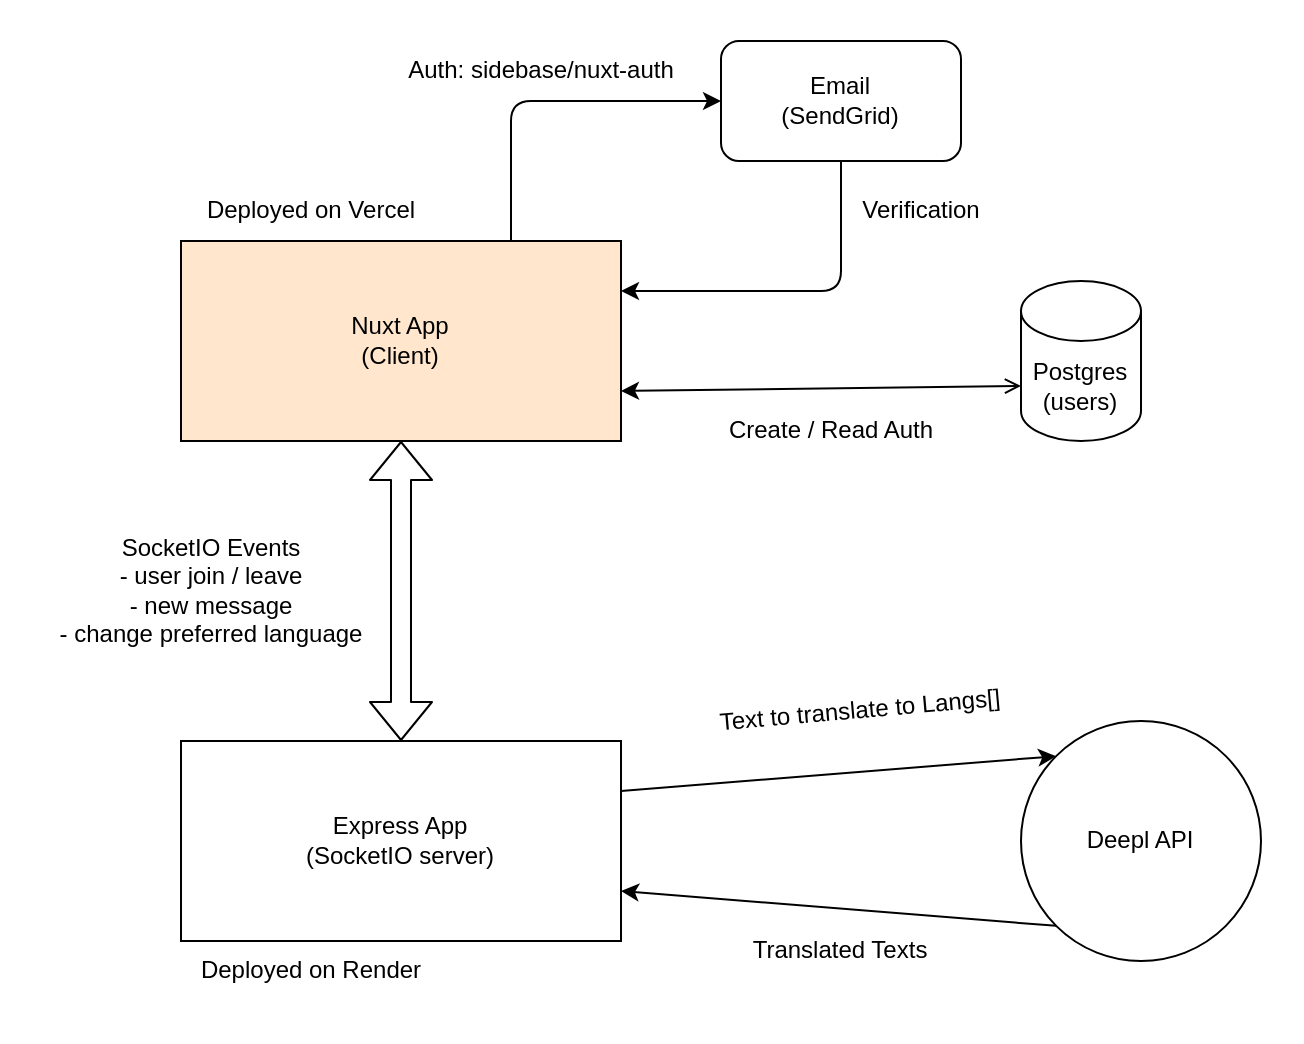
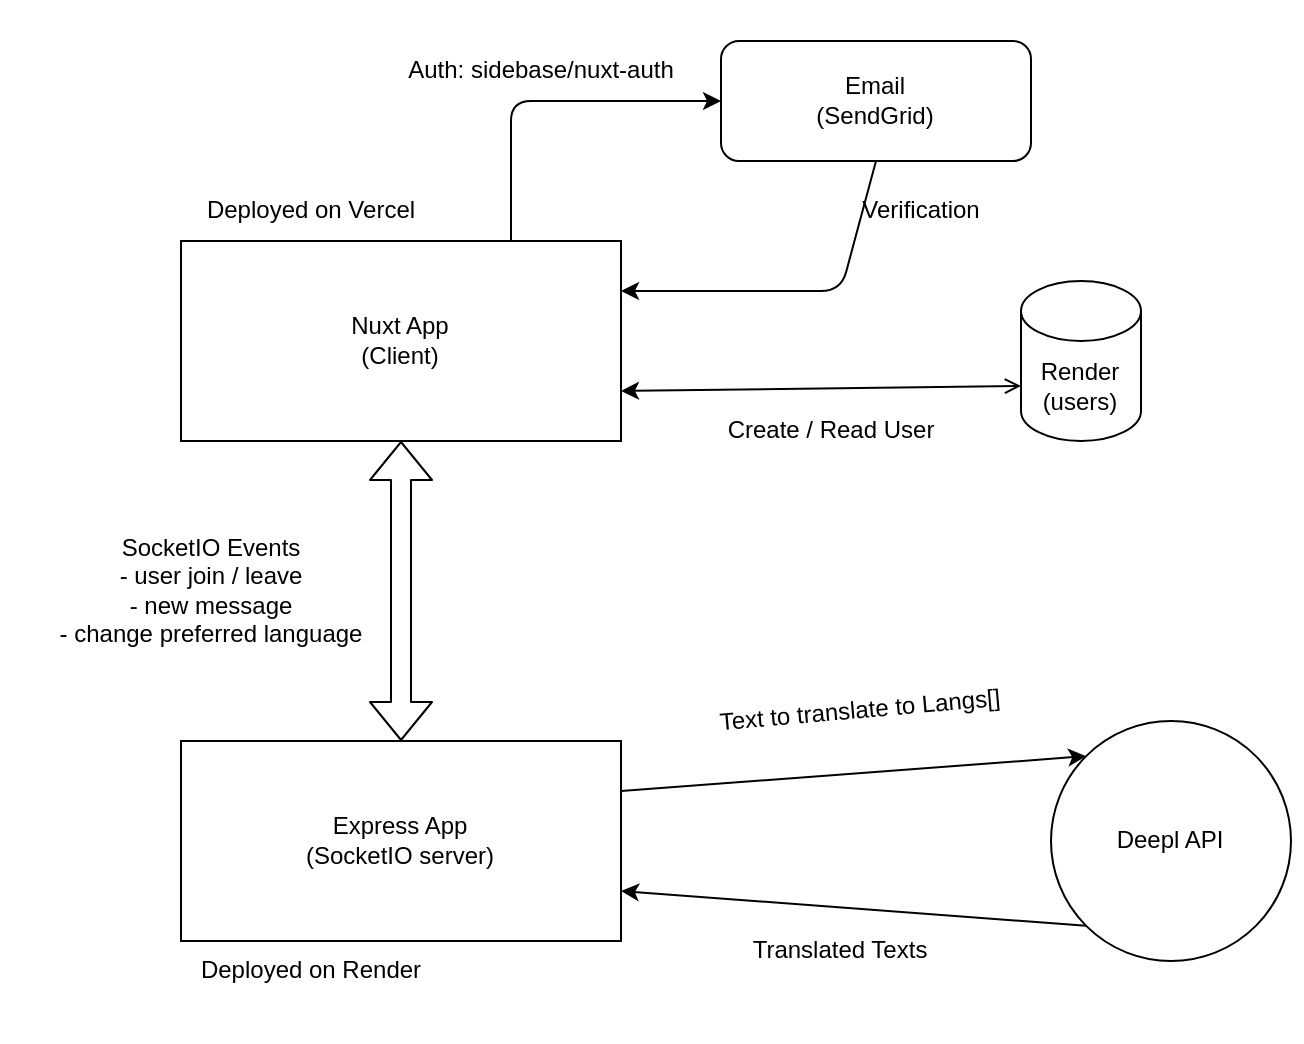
  <mxCell id="0" />
  <mxCell id="1" parent="0" />
- <mxCell id="2" value="Nuxt App&lt;br&gt;(Client)" style="rounded=0;whiteSpace=wrap;html=1;fillColor=#ffe6cc;" vertex="1" parent="1"><mxGeometry x="90" y="120" width="220" height="100" as="geometry" /></mxCell>
+ <mxCell id="2" value="Nuxt App&lt;br&gt;(Client)" style="rounded=0;whiteSpace=wrap;html=1;" vertex="1" parent="1"><mxGeometry x="90" y="120" width="220" height="100" as="geometry" /></mxCell>
  <mxCell id="3" value="Express App&lt;br&gt;(SocketIO server)" style="rounded=0;whiteSpace=wrap;html=1;" vertex="1" parent="1"><mxGeometry x="90" y="370" width="220" height="100" as="geometry" /></mxCell>
  <mxCell id="4" value="Deployed on Vercel" style="text;html=1;align=center;verticalAlign=middle;resizable=0;points=[];autosize=1;strokeColor=none;fillColor=none;" vertex="1" parent="1"><mxGeometry x="90" y="90" width="130" height="30" as="geometry" /></mxCell>
  <mxCell id="5" value="Deployed on Render" style="text;html=1;align=center;verticalAlign=middle;resizable=0;points=[];autosize=1;strokeColor=none;fillColor=none;rotation=0;" vertex="1" parent="1"><mxGeometry x="90" y="470" width="130" height="30" as="geometry" /></mxCell>
- <mxCell id="6" value="Postgres&lt;br&gt;(users)" style="shape=cylinder3;whiteSpace=wrap;html=1;boundedLbl=1;backgroundOutline=1;size=15;" vertex="1" parent="1"><mxGeometry x="510" y="140" width="60" height="80" as="geometry" /></mxCell>
- <mxCell id="7" value="Deepl API" style="ellipse;whiteSpace=wrap;html=1;aspect=fixed;" vertex="1" parent="1"><mxGeometry x="510" y="360" width="120" height="120" as="geometry" /></mxCell>
+ <mxCell id="6" value="Render&lt;br&gt;(users)" style="shape=cylinder3;whiteSpace=wrap;html=1;boundedLbl=1;backgroundOutline=1;size=15;" vertex="1" parent="1"><mxGeometry x="510" y="140" width="60" height="80" as="geometry" /></mxCell>
+ <mxCell id="7" value="Deepl API" style="ellipse;whiteSpace=wrap;html=1;aspect=fixed;" vertex="1" parent="1"><mxGeometry x="525" y="360" width="120" height="120" as="geometry" /></mxCell>
  <mxCell id="8" value="" style="endArrow=classic;html=1;exitX=1;exitY=0.25;exitDx=0;exitDy=0;entryX=0;entryY=0;entryDx=0;entryDy=0;" edge="1" parent="1" source="3" target="7"><mxGeometry width="50" height="50" relative="1" as="geometry"><mxPoint x="450" y="380" as="sourcePoint" /><mxPoint x="500" y="330" as="targetPoint" /></mxGeometry></mxCell>
  <mxCell id="9" value="" style="endArrow=classic;html=1;exitX=0;exitY=1;exitDx=0;exitDy=0;entryX=1;entryY=0.75;entryDx=0;entryDy=0;" edge="1" parent="1" source="7" target="3"><mxGeometry width="50" height="50" relative="1" as="geometry"><mxPoint x="450" y="380" as="sourcePoint" /><mxPoint x="500" y="330" as="targetPoint" /></mxGeometry></mxCell>
  <mxCell id="10" value="Text to translate to Langs[]" style="text;html=1;strokeColor=none;fillColor=none;align=center;verticalAlign=middle;whiteSpace=wrap;rounded=0;rotation=-5;" vertex="1" parent="1"><mxGeometry x="350" y="330" width="160" height="50" as="geometry" /></mxCell>
  <mxCell id="11" value="Translated Texts" style="text;html=1;strokeColor=none;fillColor=none;align=center;verticalAlign=middle;whiteSpace=wrap;rounded=0;rotation=0;" vertex="1" parent="1"><mxGeometry x="340" y="450" width="160" height="50" as="geometry" /></mxCell>
  <mxCell id="12" value="SocketIO Events&lt;br&gt;- user join / leave&lt;br&gt;- new message&lt;br&gt;- change preferred language" style="text;html=1;align=center;verticalAlign=middle;resizable=0;points=[];autosize=1;strokeColor=none;fillColor=none;" vertex="1" parent="1"><mxGeometry x="20" y="260" width="170" height="70" as="geometry" /></mxCell>
  <mxCell id="13" value="" style="shape=flexArrow;endArrow=classic;startArrow=classic;html=1;exitX=0.5;exitY=0;exitDx=0;exitDy=0;entryX=0.5;entryY=1;entryDx=0;entryDy=0;" edge="1" parent="1" source="3" target="2"><mxGeometry width="100" height="100" relative="1" as="geometry"><mxPoint x="320" y="290" as="sourcePoint" /><mxPoint x="420" y="190" as="targetPoint" /></mxGeometry></mxCell>
  <mxCell id="14" value="" style="endArrow=classic;html=1;entryX=0;entryY=0.5;entryDx=0;entryDy=0;exitX=0.75;exitY=0;exitDx=0;exitDy=0;" edge="1" parent="1" source="2" target="16"><mxGeometry width="50" height="50" relative="1" as="geometry"><mxPoint x="320" y="240" as="sourcePoint" /><mxPoint x="370" y="190" as="targetPoint" /><Array as="points"><mxPoint x="255" y="50" /><mxPoint x="320" y="50" /></Array></mxGeometry></mxCell>
  <mxCell id="15" value="Auth: sidebase/nuxt-auth" style="text;html=1;align=center;verticalAlign=middle;resizable=0;points=[];autosize=1;strokeColor=none;fillColor=none;" vertex="1" parent="1"><mxGeometry x="190" y="20" width="160" height="30" as="geometry" /></mxCell>
- <mxCell id="16" value="Email&lt;br&gt;(SendGrid)" style="rounded=1;whiteSpace=wrap;html=1;" vertex="1" parent="1"><mxGeometry x="360" y="20" width="120" height="60" as="geometry" /></mxCell>
+ <mxCell id="16" value="Email&lt;br&gt;(SendGrid)" style="rounded=1;whiteSpace=wrap;html=1;" vertex="1" parent="1"><mxGeometry x="360" y="20" width="155" height="60" as="geometry" /></mxCell>
  <mxCell id="17" value="" style="endArrow=classic;html=1;entryX=1;entryY=0.25;entryDx=0;entryDy=0;exitX=0.5;exitY=1;exitDx=0;exitDy=0;" edge="1" parent="1" source="16" target="2"><mxGeometry width="50" height="50" relative="1" as="geometry"><mxPoint x="320" y="230" as="sourcePoint" /><mxPoint x="370" y="180" as="targetPoint" /><Array as="points"><mxPoint x="420" y="145" /></Array></mxGeometry></mxCell>
  <mxCell id="18" value="Verification" style="text;html=1;align=center;verticalAlign=middle;resizable=0;points=[];autosize=1;strokeColor=none;fillColor=none;" vertex="1" parent="1"><mxGeometry x="420" y="90" width="80" height="30" as="geometry" /></mxCell>
  <mxCell id="19" value="" style="endArrow=open;startArrow=classic;html=1;entryX=0;entryY=0;entryDx=0;entryDy=52.5;entryPerimeter=0;exitX=1;exitY=0.75;exitDx=0;exitDy=0;" edge="1" parent="1" source="2" target="6"><mxGeometry width="50" height="50" relative="1" as="geometry"><mxPoint x="320" y="230" as="sourcePoint" /><mxPoint x="370" y="180" as="targetPoint" /></mxGeometry></mxCell>
- <mxCell id="20" value="Create / Read Auth" style="text;html=1;align=center;verticalAlign=middle;resizable=0;points=[];autosize=1;strokeColor=none;fillColor=none;" vertex="1" parent="1"><mxGeometry x="350" y="200" width="130" height="30" as="geometry" /></mxCell>
+ <mxCell id="20" value="Create / Read User" style="text;html=1;align=center;verticalAlign=middle;resizable=0;points=[];autosize=1;strokeColor=none;fillColor=none;" vertex="1" parent="1"><mxGeometry x="350" y="200" width="130" height="30" as="geometry" /></mxCell>
